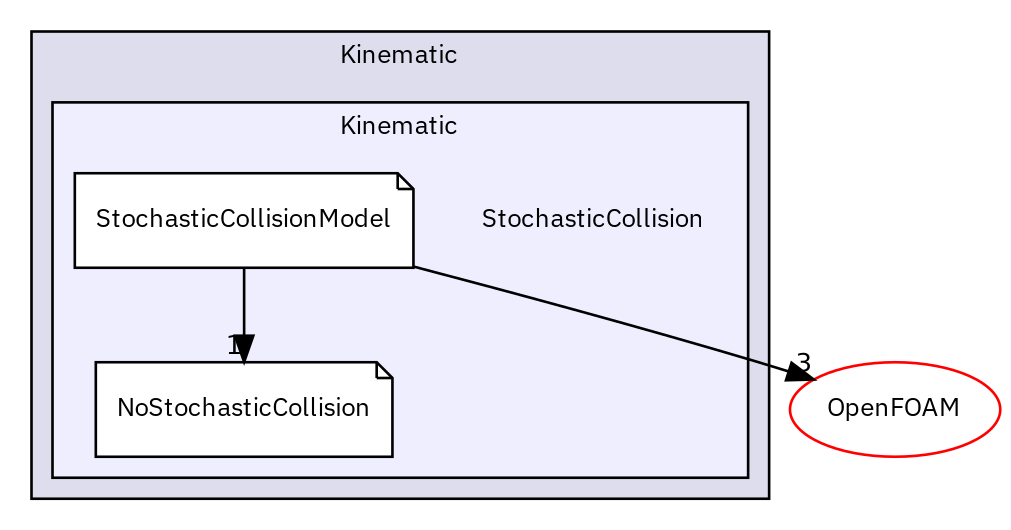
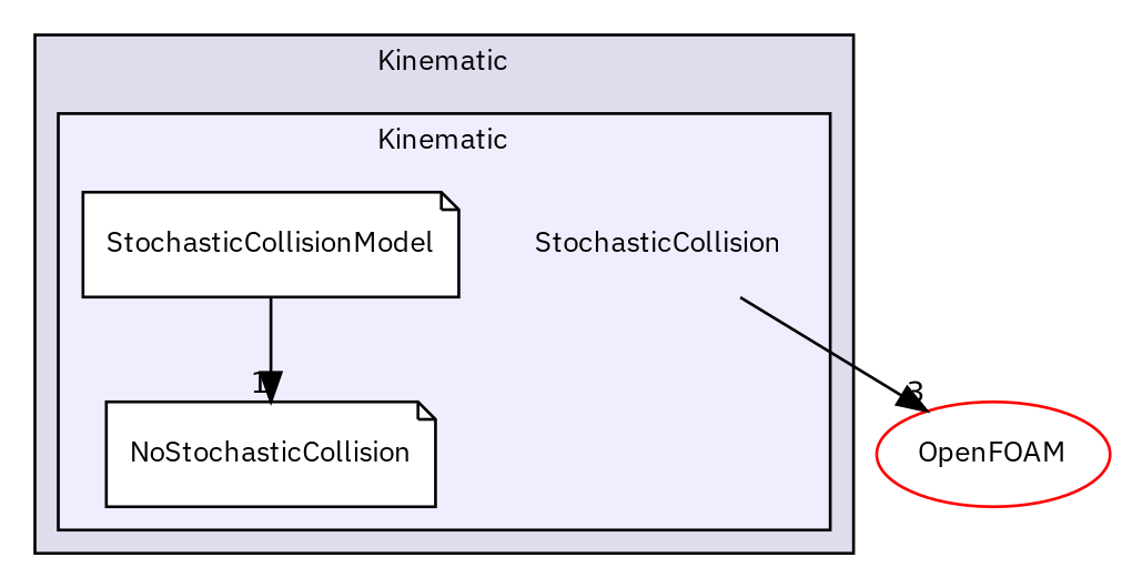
  digraph {
    compound=true
    fontname="IBM Plex Sans"
    node [fontname="IBM Plex Sans" fontsize=10 shape=note color=black]
    edge [fontname="IBM Plex Sans" labeldistance=1.5 labelfontname=Helvetica labelfontsize=10]
    n1 [label=StochasticCollision shape=plaintext color=""]
    n2 [fillcolor=white label=NoStochasticCollision style=filled]
    n3 [fillcolor=white label=StochasticCollisionModel style=filled]
    n4 [color=red label=OpenFOAM shape=ellipse]
    subgraph cluster_1 {
      bgcolor="#ddddee"
      fontsize=10
      label=Kinematic
      pencolor=black
      subgraph cluster_2 {
        bgcolor="#eeeeff"
        fontsize=10
        label=Kinematic
        pencolor=black
        n1
        n2
        n3
      }
    }
    n3 -> n2 [headlabel=1]
-   n3 -> n4 [headlabel=3]
+   n1 -> n4 [headlabel=3]
  }
